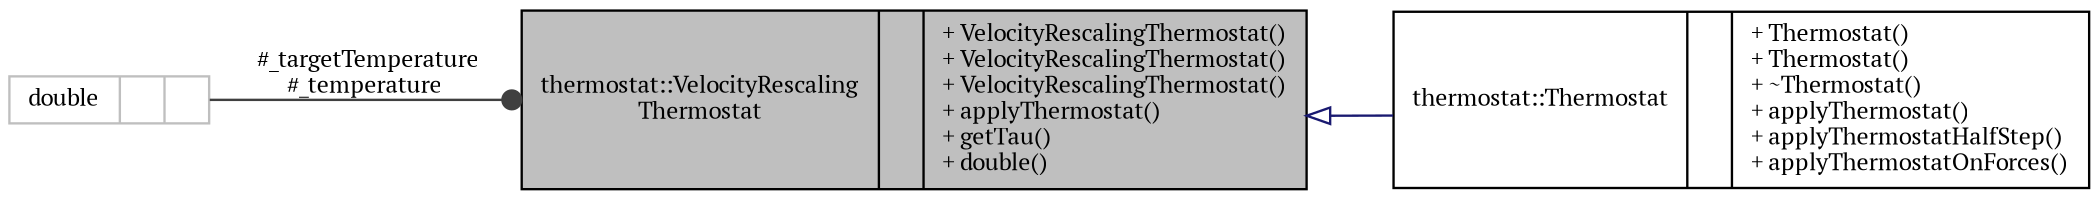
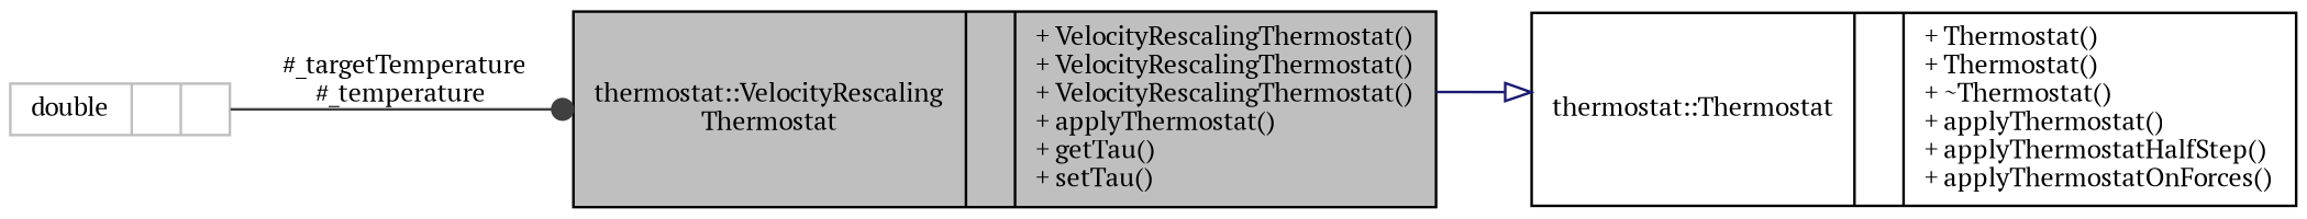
  digraph {
    fontname="PT Serif"
    rankdir=LR
    node [color=black fillcolor=white fontname="PT Serif" fontsize=10 shape=record style=filled]
    edge [fontname="PT Serif" fontsize=10 labelfontname=Helvetica labelfontsize=10 style=solid]
-   n1 [fillcolor=grey75 fontcolor=black height=0.2 label="{thermostat::VelocityRescaling\lThermostat\n||+ VelocityRescalingThermostat()\l+ VelocityRescalingThermostat()\l+ VelocityRescalingThermostat()\l+ applyThermostat()\l+ getTau()\l+ double()\l}" width=0.4]
+   n1 [fillcolor=grey75 fontcolor=black height=0.2 label="{thermostat::VelocityRescaling\lThermostat\n||+ VelocityRescalingThermostat()\l+ VelocityRescalingThermostat()\l+ VelocityRescalingThermostat()\l+ applyThermostat()\l+ getTau()\l+ setTau()\l}" width=0.4]
    n2 [height=0.2 label="{thermostat::Thermostat\n||+ Thermostat()\l+ Thermostat()\l+ ~Thermostat()\l+ applyThermostat()\l+ applyThermostatHalfStep()\l+ applyThermostatOnForces()\l}" width=0.4]
    n3 [color=grey75 height=0.2 label="{double\n||}" width=0.4]
-   n1 -> n2 [arrowtail=onormal color=midnightblue dir=back]
+   n2 -> n1 [arrowtail=onormal color=midnightblue dir=back]
    n3 -> n1 [arrowhead=dot color=grey25 label=" #_targetTemperature\n#_temperature"]
  }
